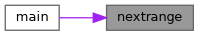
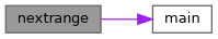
  digraph {
    rankdir=RL
    node [fontname=Helvetica fontsize=10 shape=box style=filled]
    n1 [color=gray40 fillcolor=grey60 fontcolor=black height=0.2 label=nextrange width=0.4]
    n2 [color=grey40 fillcolor=white height=0.2 label=main width=0.4]
-   n1 -> n2 [color=purple dir=back fontname=Helvetica fontsize=10 labelfontname=Helvetica labelfontsize=10 style=solid]
+   n2 -> n1 [color=purple dir=back fontname=Helvetica fontsize=10 labelfontname=Helvetica labelfontsize=10 style=solid]
  }
